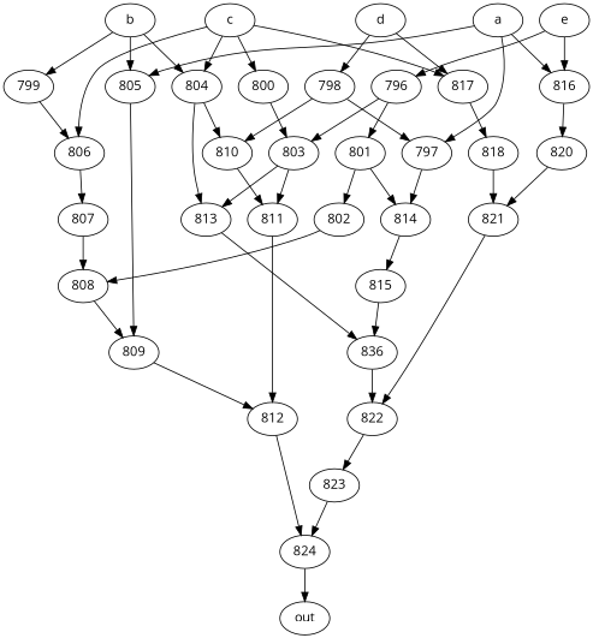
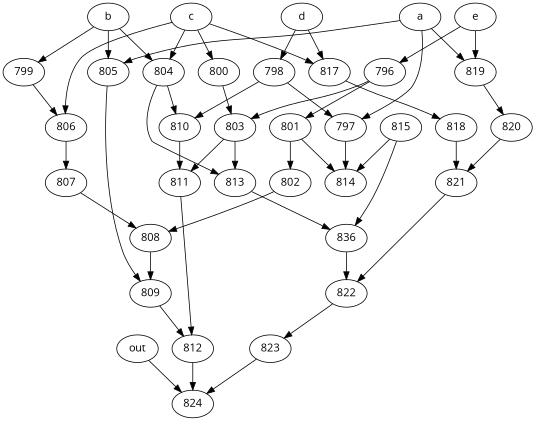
  strict digraph {
    fontname="Open Sans"
    node [fontname="Open Sans"]
    edge [fontname="Open Sans"]
    824
    out
    a
    797
    805
-   819 [label=816]
+   819
    814
    809
    820
    815
    812
    821
    n13 [label=836]
    822
    823
    b
    799
    804
    806
    810
    813
    807
    811
    808
    c
    800
    817
    803
    818
    d
    798
    801
    802
    e
    796
-   824 -> out
+   out -> 824
    a -> 797
    a -> 805
    a -> 819
    797 -> 814
    805 -> 809
    819 -> 820
-   814 -> 815
+   815 -> 814
    809 -> 812
    820 -> 821
    815 -> n13
    812 -> 824
    821 -> 822
    n13 -> 822
    822 -> 823
    823 -> 824
    b -> 805
    b -> 799
    b -> 804
    799 -> 806
    804 -> 810
    804 -> 813
    806 -> 807
    810 -> 811
    813 -> n13
    807 -> 808
    811 -> 812
    808 -> 809
    c -> 804
    c -> 806
    c -> 800
    c -> 817
    800 -> 803
    817 -> 818
    803 -> 813
    803 -> 811
    818 -> 821
    d -> 817
    d -> 798
    798 -> 797
    798 -> 810
    801 -> 814
    801 -> 802
    802 -> 808
    e -> 819
    e -> 796
    796 -> 803
    796 -> 801
  }
